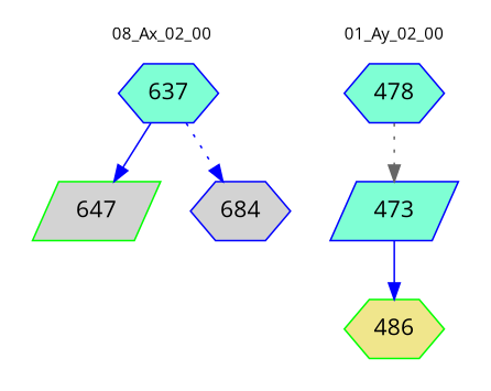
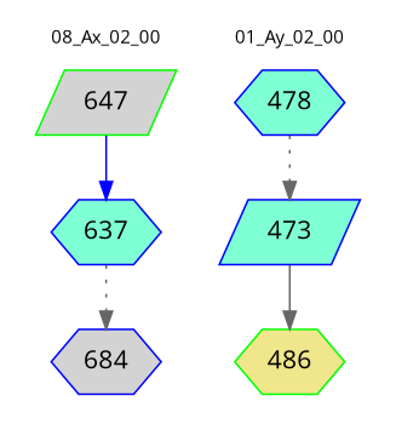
  digraph {
    fontname="Open Sans"
    node [color=blue fillcolor=aquamarine fontname="Open Sans" shape=hexagon style=filled]
    edge [color=blue fontname="Open Sans" style=solid]
    n1 [label=637]
    n2 [color=green fillcolor=lightgrey label=647 shape=parallelogram]
    n3 [fillcolor=lightgrey label=684]
    n4 [label=473 shape=parallelogram]
    n5 [label=478]
    n6 [color=green fillcolor=khaki label=486]
    subgraph cluster_1 {
      color=white
      fontsize=10
      label="08_Ax_02_00"
      n1
      n2
      n3
    }
    subgraph cluster_2 {
      color=white
      fontsize=10
      label="01_Ay_02_00"
      n4
      n5
      n6
    }
-   n1 -> n2
-   n1 -> n3 [style=dotted]
-   n4 -> n6
+   n2 -> n1
+   n1 -> n3 [color=gray40 style=dotted]
+   n4 -> n6 [color=gray40]
    n5 -> n4 [color=gray40 style=dotted]
  }
